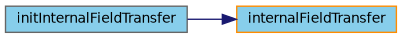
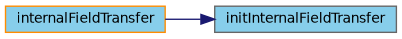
  digraph {
    rankdir=LR
    node [fillcolor=skyblue fontname=Helvetica fontsize=10 shape=record style=filled]
    n1 [color=gray40 fontcolor=black height=0.2 label=initInternalFieldTransfer width=0.4]
    n2 [color=darkorange height=0.2 label=internalFieldTransfer width=0.4]
-   n1 -> n2 [color=midnightblue fontname=Helvetica fontsize=10 labelfontname=Helvetica labelfontsize=10 style=solid]
+   n2 -> n1 [color=midnightblue fontname=Helvetica fontsize=10 labelfontname=Helvetica labelfontsize=10 style=solid]
  }
